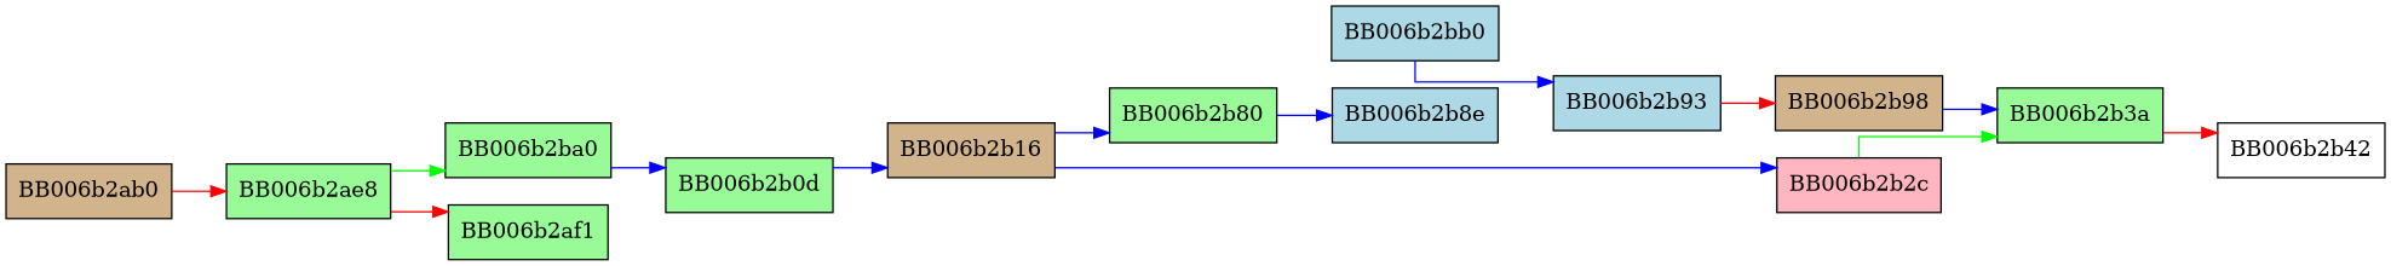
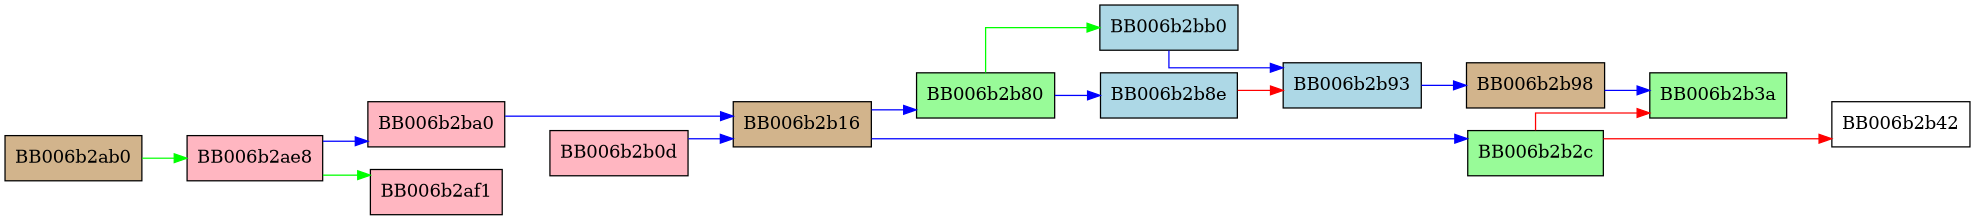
  digraph {
    rankdir=LR
    splines=ortho
    node [fillcolor=palegreen shape=box style=filled]
    edge [color=blue]
    BB006b2ab0 [fillcolor=tan]
-   BB006b2ae8
-   BB006b2ba0
-   BB006b2af1
+   BB006b2ae8 [fillcolor=lightpink]
+   BB006b2ba0 [fillcolor=lightpink]
+   BB006b2af1 [fillcolor=lightpink]
    BB006b2b16 [fillcolor=tan]
    BB006b2b80
-   BB006b2b2c [fillcolor=lightpink]
+   BB006b2b2c
    BB006b2b42 [fillcolor=white]
-   BB006b2b0d
+   BB006b2b0d [fillcolor=lightpink]
    BB006b2bb0 [fillcolor=lightblue]
    BB006b2b8e [fillcolor=lightblue]
    BB006b2b3a
    BB006b2b93 [fillcolor=lightblue]
    BB006b2b98 [fillcolor=tan]
-   BB006b2ab0 -> BB006b2ae8 [color=red]
-   BB006b2ae8 -> BB006b2ba0 [color=green]
-   BB006b2ae8 -> BB006b2af1 [color=red]
-   BB006b2ba0 -> BB006b2b0d
+   BB006b2ab0 -> BB006b2ae8 [color=green]
+   BB006b2ae8 -> BB006b2ba0
+   BB006b2ae8 -> BB006b2af1 [color=green]
+   BB006b2ba0 -> BB006b2b16
    BB006b2b16 -> BB006b2b80
    BB006b2b16 -> BB006b2b2c
+   BB006b2b80 -> BB006b2bb0 [color=green]
    BB006b2b80 -> BB006b2b8e
-   BB006b2b2c -> BB006b2b3a [color=green]
+   BB006b2b2c -> BB006b2b3a [color=red]
    BB006b2b0d -> BB006b2b16
    BB006b2bb0 -> BB006b2b93
-   BB006b2b3a -> BB006b2b42 [color=red]
-   BB006b2b93 -> BB006b2b98 [color=red]
+   BB006b2b8e -> BB006b2b93 [color=red]
+   BB006b2b2c -> BB006b2b42 [color=red]
+   BB006b2b93 -> BB006b2b98
    BB006b2b98 -> BB006b2b3a
  }
